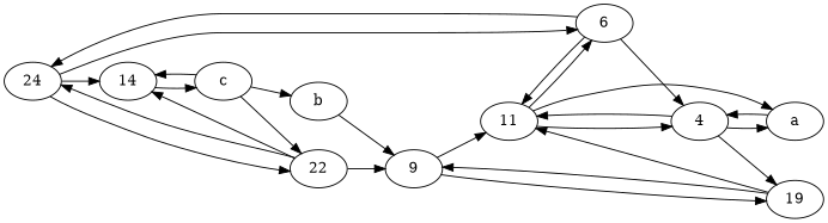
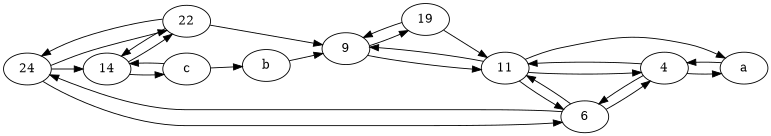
  digraph {
    rankdir=LR
    24
    14
    22
    6
    c
    9
    4
    11
    b
    19
    a
    24 -> 14
    24 -> 22
    24 -> 6
-   c -> 22
+   14 -> 22
    14 -> c
    22 -> 24
    22 -> 14
    22 -> 9
    6 -> 24
    6 -> 4
    6 -> 11
    c -> 14
    c -> b
    9 -> 11
    9 -> 19
-   4 -> 19
+   4 -> 6
    4 -> 11
    4 -> a
    11 -> 6
+   11 -> 9
    11 -> 4
    11 -> a
    b -> 9
    19 -> 9
    19 -> 11
    a -> 4
  }
